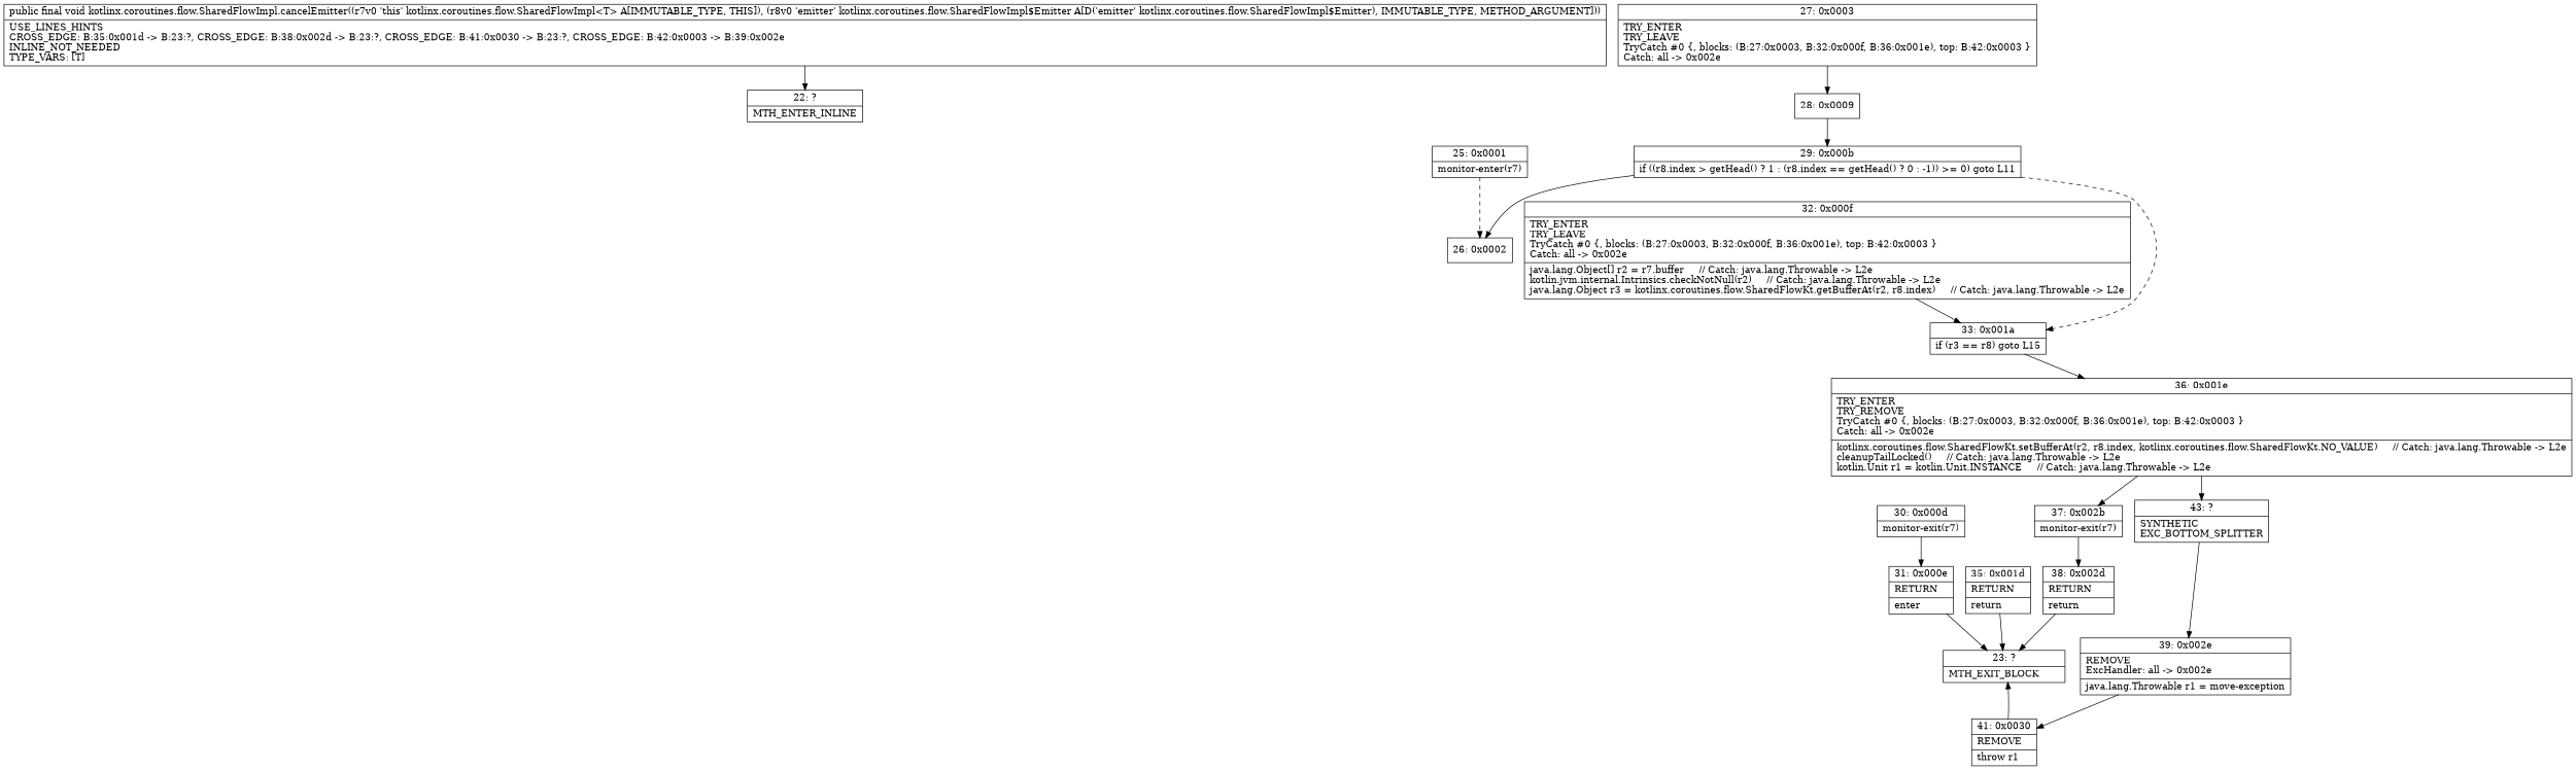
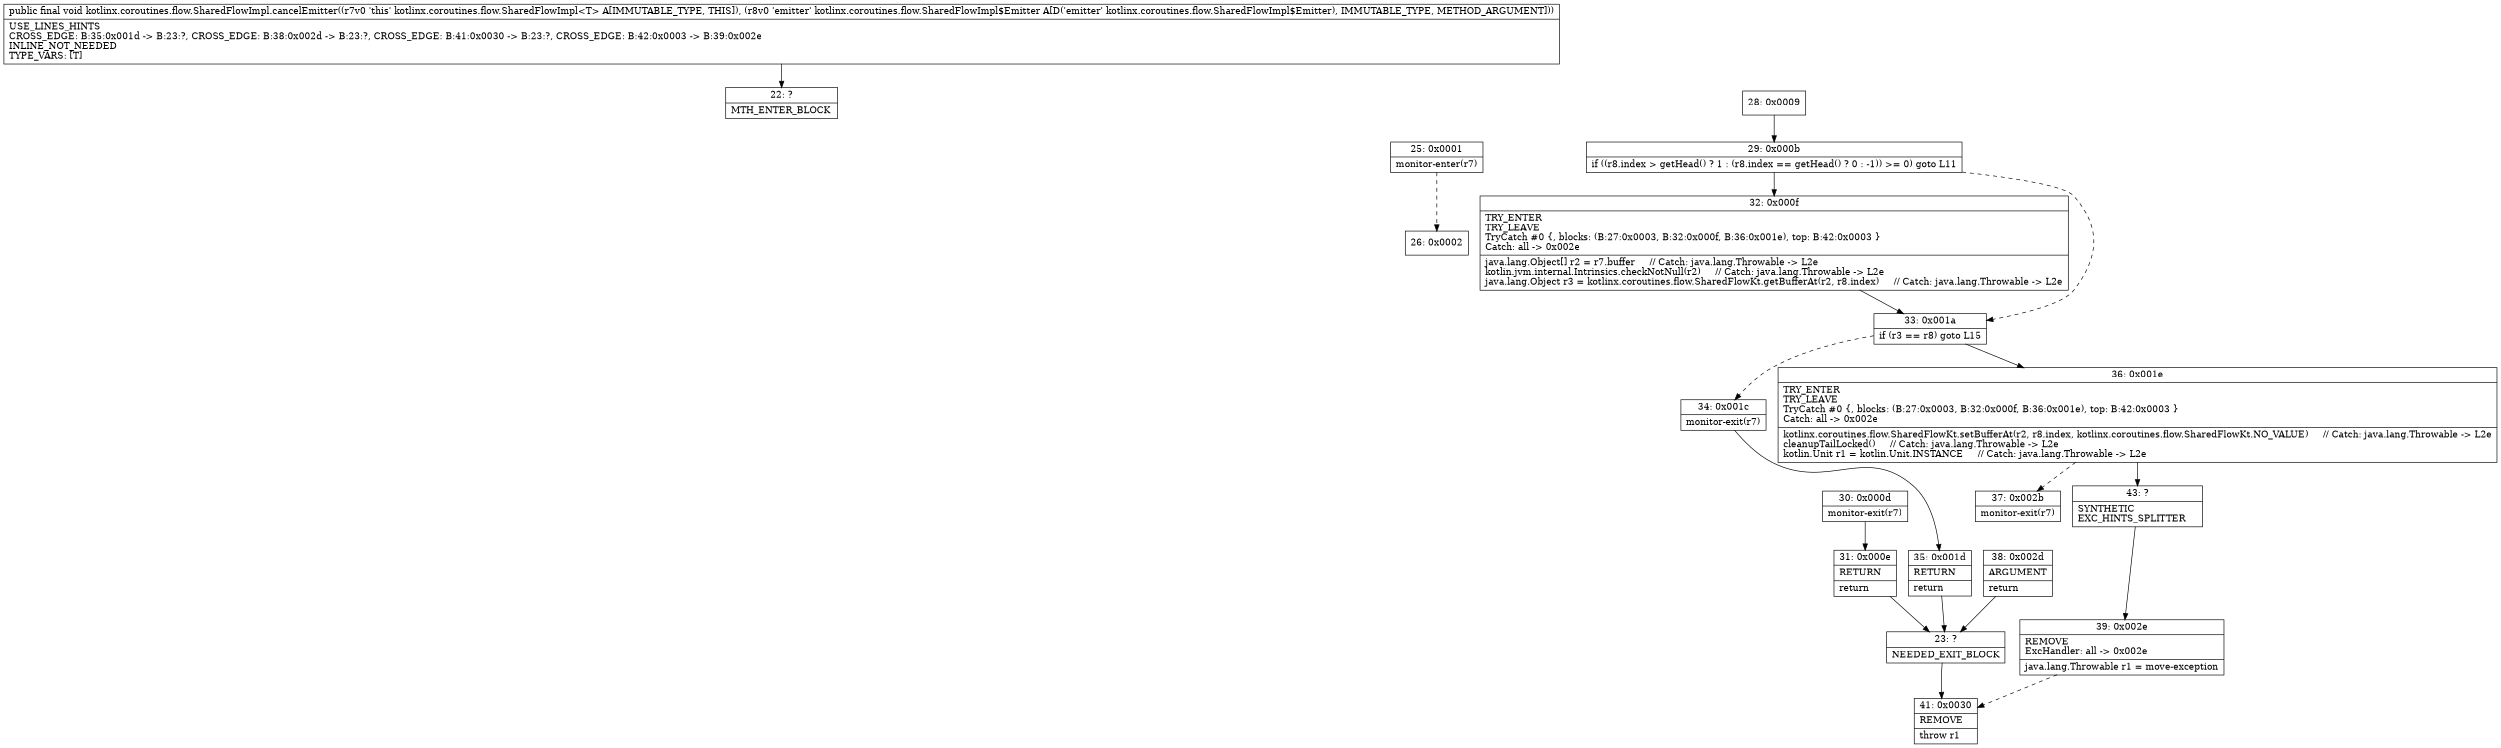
  digraph {
    node [shape=record]
-   n1 [label="{22\:\ ?|MTH_ENTER_INLINE\l}"]
+   n1 [label="{22\:\ ?|MTH_ENTER_BLOCK\l}"]
    n2 [label="{25\:\ 0x0001|monitor\-enter(r7)\l}"]
    n3 [label="{26\:\ 0x0002}"]
-   n4 [label="{27\:\ 0x0003|TRY_ENTER\lTRY_LEAVE\lTryCatch #0 \{, blocks: (B:27:0x0003, B:32:0x000f, B:36:0x001e), top: B:42:0x0003 \}\lCatch: all \-\> 0x002e\l}"]
    n5 [label="{28\:\ 0x0009}"]
    n6 [label="{39\:\ 0x002e|REMOVE\lExcHandler: all \-\> 0x002e\l|java.lang.Throwable r1 = move\-exception\l}"]
    n7 [label="{41\:\ 0x0030|REMOVE\l|throw r1\l}"]
    n8 [label="{29\:\ 0x000b|if ((r8.index \> getHead() ? 1 : (r8.index == getHead() ? 0 : \-1)) \>= 0) goto L11\l}"]
    n9 [label="{32\:\ 0x000f|TRY_ENTER\lTRY_LEAVE\lTryCatch #0 \{, blocks: (B:27:0x0003, B:32:0x000f, B:36:0x001e), top: B:42:0x0003 \}\lCatch: all \-\> 0x002e\l|java.lang.Object[] r2 = r7.buffer     \/\/ Catch: java.lang.Throwable \-\> L2e\lkotlin.jvm.internal.Intrinsics.checkNotNull(r2)     \/\/ Catch: java.lang.Throwable \-\> L2e\ljava.lang.Object r3 = kotlinx.coroutines.flow.SharedFlowKt.getBufferAt(r2, r8.index)     \/\/ Catch: java.lang.Throwable \-\> L2e\l}"]
    n10 [label="{33\:\ 0x001a|if (r3 == r8) goto L15\l}"]
    n11 [label="{30\:\ 0x000d|monitor\-exit(r7)\l}"]
-   n12 [label="{31\:\ 0x000e|RETURN\l|enter\l}"]
-   n13 [label="{23\:\ ?|MTH_EXIT_BLOCK\l}"]
-   n15 [label="{36\:\ 0x001e|TRY_ENTER\lTRY_REMOVE\lTryCatch #0 \{, blocks: (B:27:0x0003, B:32:0x000f, B:36:0x001e), top: B:42:0x0003 \}\lCatch: all \-\> 0x002e\l|kotlinx.coroutines.flow.SharedFlowKt.setBufferAt(r2, r8.index, kotlinx.coroutines.flow.SharedFlowKt.NO_VALUE)     \/\/ Catch: java.lang.Throwable \-\> L2e\lcleanupTailLocked()     \/\/ Catch: java.lang.Throwable \-\> L2e\lkotlin.Unit r1 = kotlin.Unit.INSTANCE     \/\/ Catch: java.lang.Throwable \-\> L2e\l}"]
+   n12 [label="{31\:\ 0x000e|RETURN\l|return\l}"]
+   n13 [label="{23\:\ ?|NEEDED_EXIT_BLOCK\l}"]
+   n14 [label="{34\:\ 0x001c|monitor\-exit(r7)\l}"]
+   n15 [label="{36\:\ 0x001e|TRY_ENTER\lTRY_LEAVE\lTryCatch #0 \{, blocks: (B:27:0x0003, B:32:0x000f, B:36:0x001e), top: B:42:0x0003 \}\lCatch: all \-\> 0x002e\l|kotlinx.coroutines.flow.SharedFlowKt.setBufferAt(r2, r8.index, kotlinx.coroutines.flow.SharedFlowKt.NO_VALUE)     \/\/ Catch: java.lang.Throwable \-\> L2e\lcleanupTailLocked()     \/\/ Catch: java.lang.Throwable \-\> L2e\lkotlin.Unit r1 = kotlin.Unit.INSTANCE     \/\/ Catch: java.lang.Throwable \-\> L2e\l}"]
    n16 [label="{35\:\ 0x001d|RETURN\l|return\l}"]
    n17 [label="{37\:\ 0x002b|monitor\-exit(r7)\l}"]
-   n18 [label="{43\:\ ?|SYNTHETIC\lEXC_BOTTOM_SPLITTER\l}"]
-   n19 [label="{38\:\ 0x002d|RETURN\l|return\l}"]
+   n18 [label="{43\:\ ?|SYNTHETIC\lEXC_HINTS_SPLITTER\l}"]
+   n19 [label="{38\:\ 0x002d|ARGUMENT\l|return\l}"]
    n20 [label="{public final void kotlinx.coroutines.flow.SharedFlowImpl.cancelEmitter((r7v0 'this' kotlinx.coroutines.flow.SharedFlowImpl\<T\> A[IMMUTABLE_TYPE, THIS]), (r8v0 'emitter' kotlinx.coroutines.flow.SharedFlowImpl$Emitter A[D('emitter' kotlinx.coroutines.flow.SharedFlowImpl$Emitter), IMMUTABLE_TYPE, METHOD_ARGUMENT]))  | USE_LINES_HINTS\lCROSS_EDGE: B:35:0x001d \-\> B:23:?, CROSS_EDGE: B:38:0x002d \-\> B:23:?, CROSS_EDGE: B:41:0x0030 \-\> B:23:?, CROSS_EDGE: B:42:0x0003 \-\> B:39:0x002e\lINLINE_NOT_NEEDED\lTYPE_VARS: [T]\l}"]
    n2 -> n3 [style=dashed]
-   n4 -> n5
    n5 -> n8
-   n6 -> n7
-   n7 -> n13
-   n8 -> n3
+   n6 -> n7 [style=dashed]
+   n13 -> n7
+   n8 -> n9
    n8 -> n10 [style=dashed]
    n9 -> n10
+   n10 -> n14 [style=dashed]
    n10 -> n15
    n11 -> n12
    n12 -> n13
-   n15 -> n17
+   n14 -> n16
+   n15 -> n17 [style=dashed]
    n15 -> n18
    n16 -> n13
-   n17 -> n19
    n18 -> n6
    n19 -> n13
    n20 -> n1
  }
